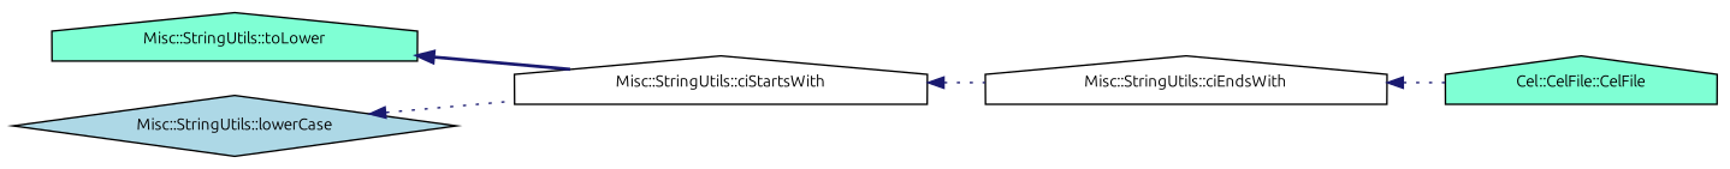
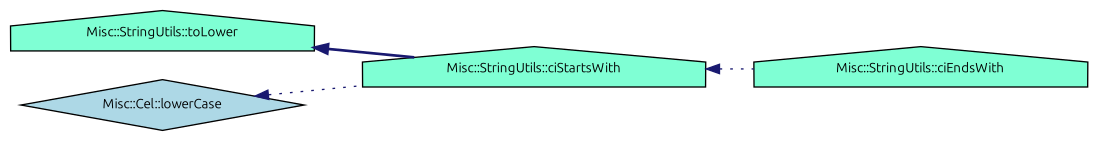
  digraph {
    fontname=Ubuntu
    rankdir=LR
    node [color=black fillcolor=aquamarine fontname=Ubuntu fontsize=10 shape=house style=filled]
    edge [color=midnightblue dir=back fontname=Ubuntu fontsize=10 labelfontname=Helvetica labelfontsize=10 style=dotted]
    n1 [fontcolor=black height=0.2 label="Misc::StringUtils::toLower" width=0.4]
-   n2 [fillcolor=white height=0.2 label="Misc::StringUtils::ciStartsWith" width=0.4]
-   n3 [fillcolor=lightblue height=0.2 label="Misc::StringUtils::lowerCase" shape=diamond width=0.4]
-   n4 [fillcolor=white height=0.2 label="Misc::StringUtils::ciEndsWith" width=0.4]
-   n5 [height=0.2 label="Cel::CelFile::CelFile" width=0.4]
+   n2 [height=0.2 label="Misc::StringUtils::ciStartsWith" width=0.4]
+   n3 [fillcolor=lightblue height=0.2 label="Misc::Cel::lowerCase" shape=diamond width=0.4]
+   n4 [height=0.2 label="Misc::StringUtils::ciEndsWith" width=0.4]
    n1 -> n2 [style=bold]
    n2 -> n4
    n3 -> n2
-   n4 -> n5
  }
